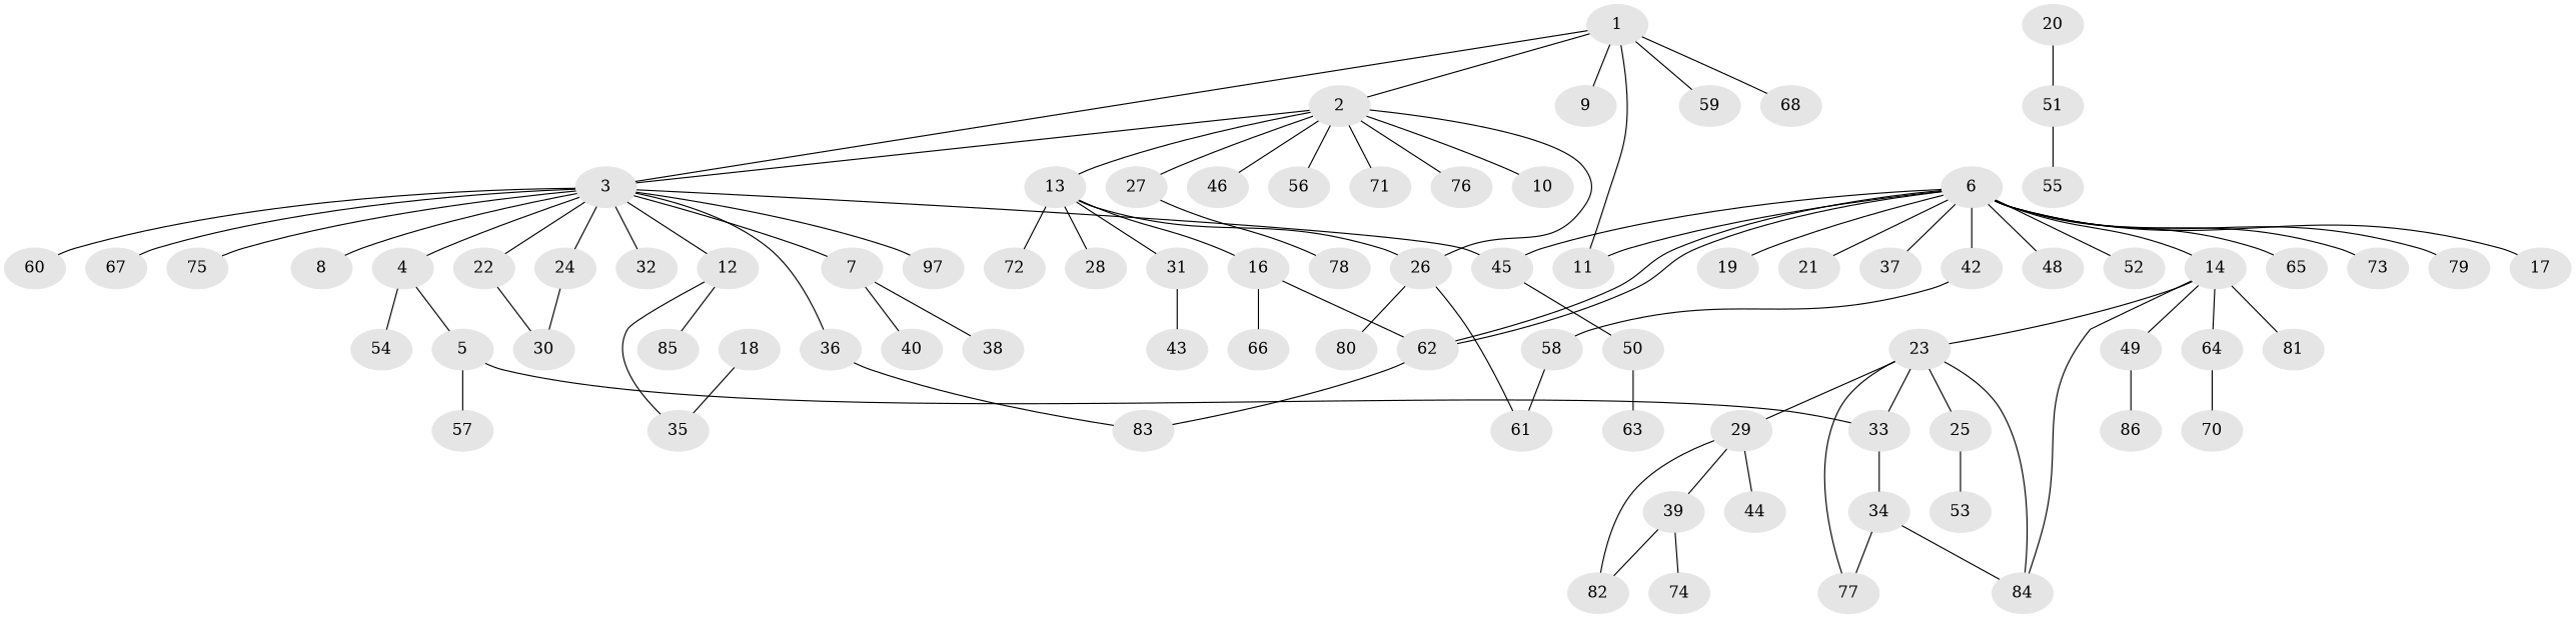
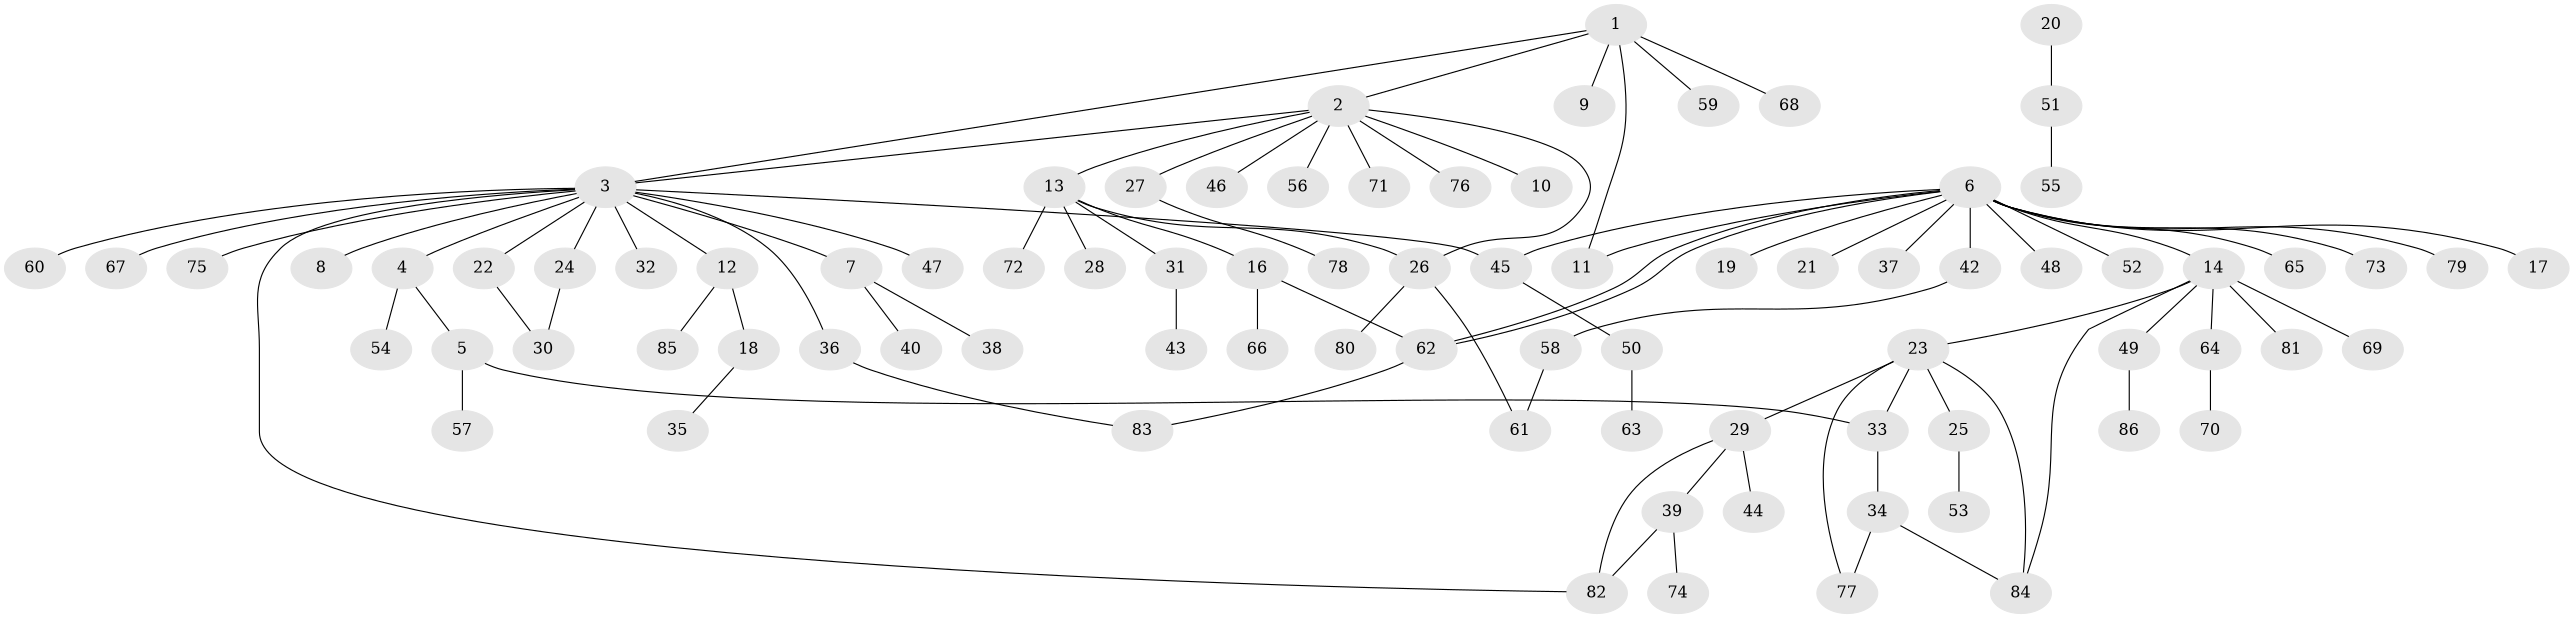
  graph {
    node [color=gray90 style=filled]
    1
    2
    3
    9
    11
    59
    68
    10
    13
    26
    27
    46
    56
    71
    76
    4
    7
    8
    12
    22
    24
    32
    36
    45
-   47 [label=97]
+   47
    60
    67
    75
    82
    16
    28
    31
    72
    61
    80
    78
    5
    54
    6
    14
    17
    19
    21
    37
    42
    48
    52
    62
    65
    73
    79
    38
    40
    18
    85
    30
    83
    50
    33
    57
    34
    23
    49
    64
+   69
    81
    84
    58
    35
    66
    43
    25
    29
    77
    86
    70
    20
    51
    55
    53
    39
    44
    74
    63
    1 -- 2
    1 -- 3
    1 -- 9
    1 -- 11
    1 -- 59
    1 -- 68
    2 -- 3
    2 -- 10
    2 -- 13
    2 -- 26
    2 -- 27
    2 -- 46
    2 -- 56
    2 -- 71
    2 -- 76
    3 -- 4
    3 -- 7
    3 -- 8
    3 -- 12
    3 -- 22
    3 -- 24
    3 -- 32
    3 -- 36
    3 -- 45
    3 -- 47
    3 -- 60
    3 -- 67
    3 -- 75
+   3 -- 82
    13 -- 26
    13 -- 16
    13 -- 28
    13 -- 31
    13 -- 72
    26 -- 61
    26 -- 80
    27 -- 78
    4 -- 5
    4 -- 54
    7 -- 38
    7 -- 40
-   12 -- 35
+   12 -- 18
    12 -- 85
    22 -- 30
    24 -- 30
    36 -- 83
    45 -- 50
    16 -- 62
    16 -- 66
    31 -- 43
    5 -- 33
    5 -- 57
    6 -- 11
    6 -- 45
    6 -- 14
    6 -- 17
    6 -- 19
    6 -- 21
    6 -- 37
    6 -- 42
    6 -- 48
    6 -- 52
    6 -- 62
    6 -- 62
    6 -- 65
    6 -- 73
    6 -- 79
    14 -- 23
    14 -- 49
    14 -- 64
+   14 -- 69
    14 -- 81
    14 -- 84
    42 -- 58
    62 -- 83
    18 -- 35
    50 -- 63
    33 -- 34
    34 -- 84
    34 -- 77
    23 -- 33
    23 -- 84
    23 -- 25
    23 -- 29
    23 -- 77
    49 -- 86
    64 -- 70
    58 -- 61
    25 -- 53
    29 -- 82
    29 -- 39
    29 -- 44
    20 -- 51
    51 -- 55
    39 -- 82
    39 -- 74
  }
